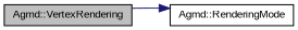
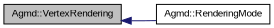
  digraph {
    rankdir=LR
    fontname="Liberation Sans"
    node [color=black fontname="Liberation Sans" fontsize=10 shape=record style=filled]
    n1 [fillcolor=grey75 fontcolor=black height=0.2 label="Agmd::VertexRendering" width=0.4]
    n2 [fillcolor=white height=0.2 label="Agmd::RenderingMode" width=0.4]
-   n2 -> n1 [color=midnightblue dir=back fontname="Liberation Sans" fontsize=10 labelfontname=Helvetica labelfontsize=10 style=solid]
+   n1 -> n2 [color=midnightblue dir=back fontname="Liberation Sans" fontsize=10 labelfontname=Helvetica labelfontsize=10 style=solid]
  }
